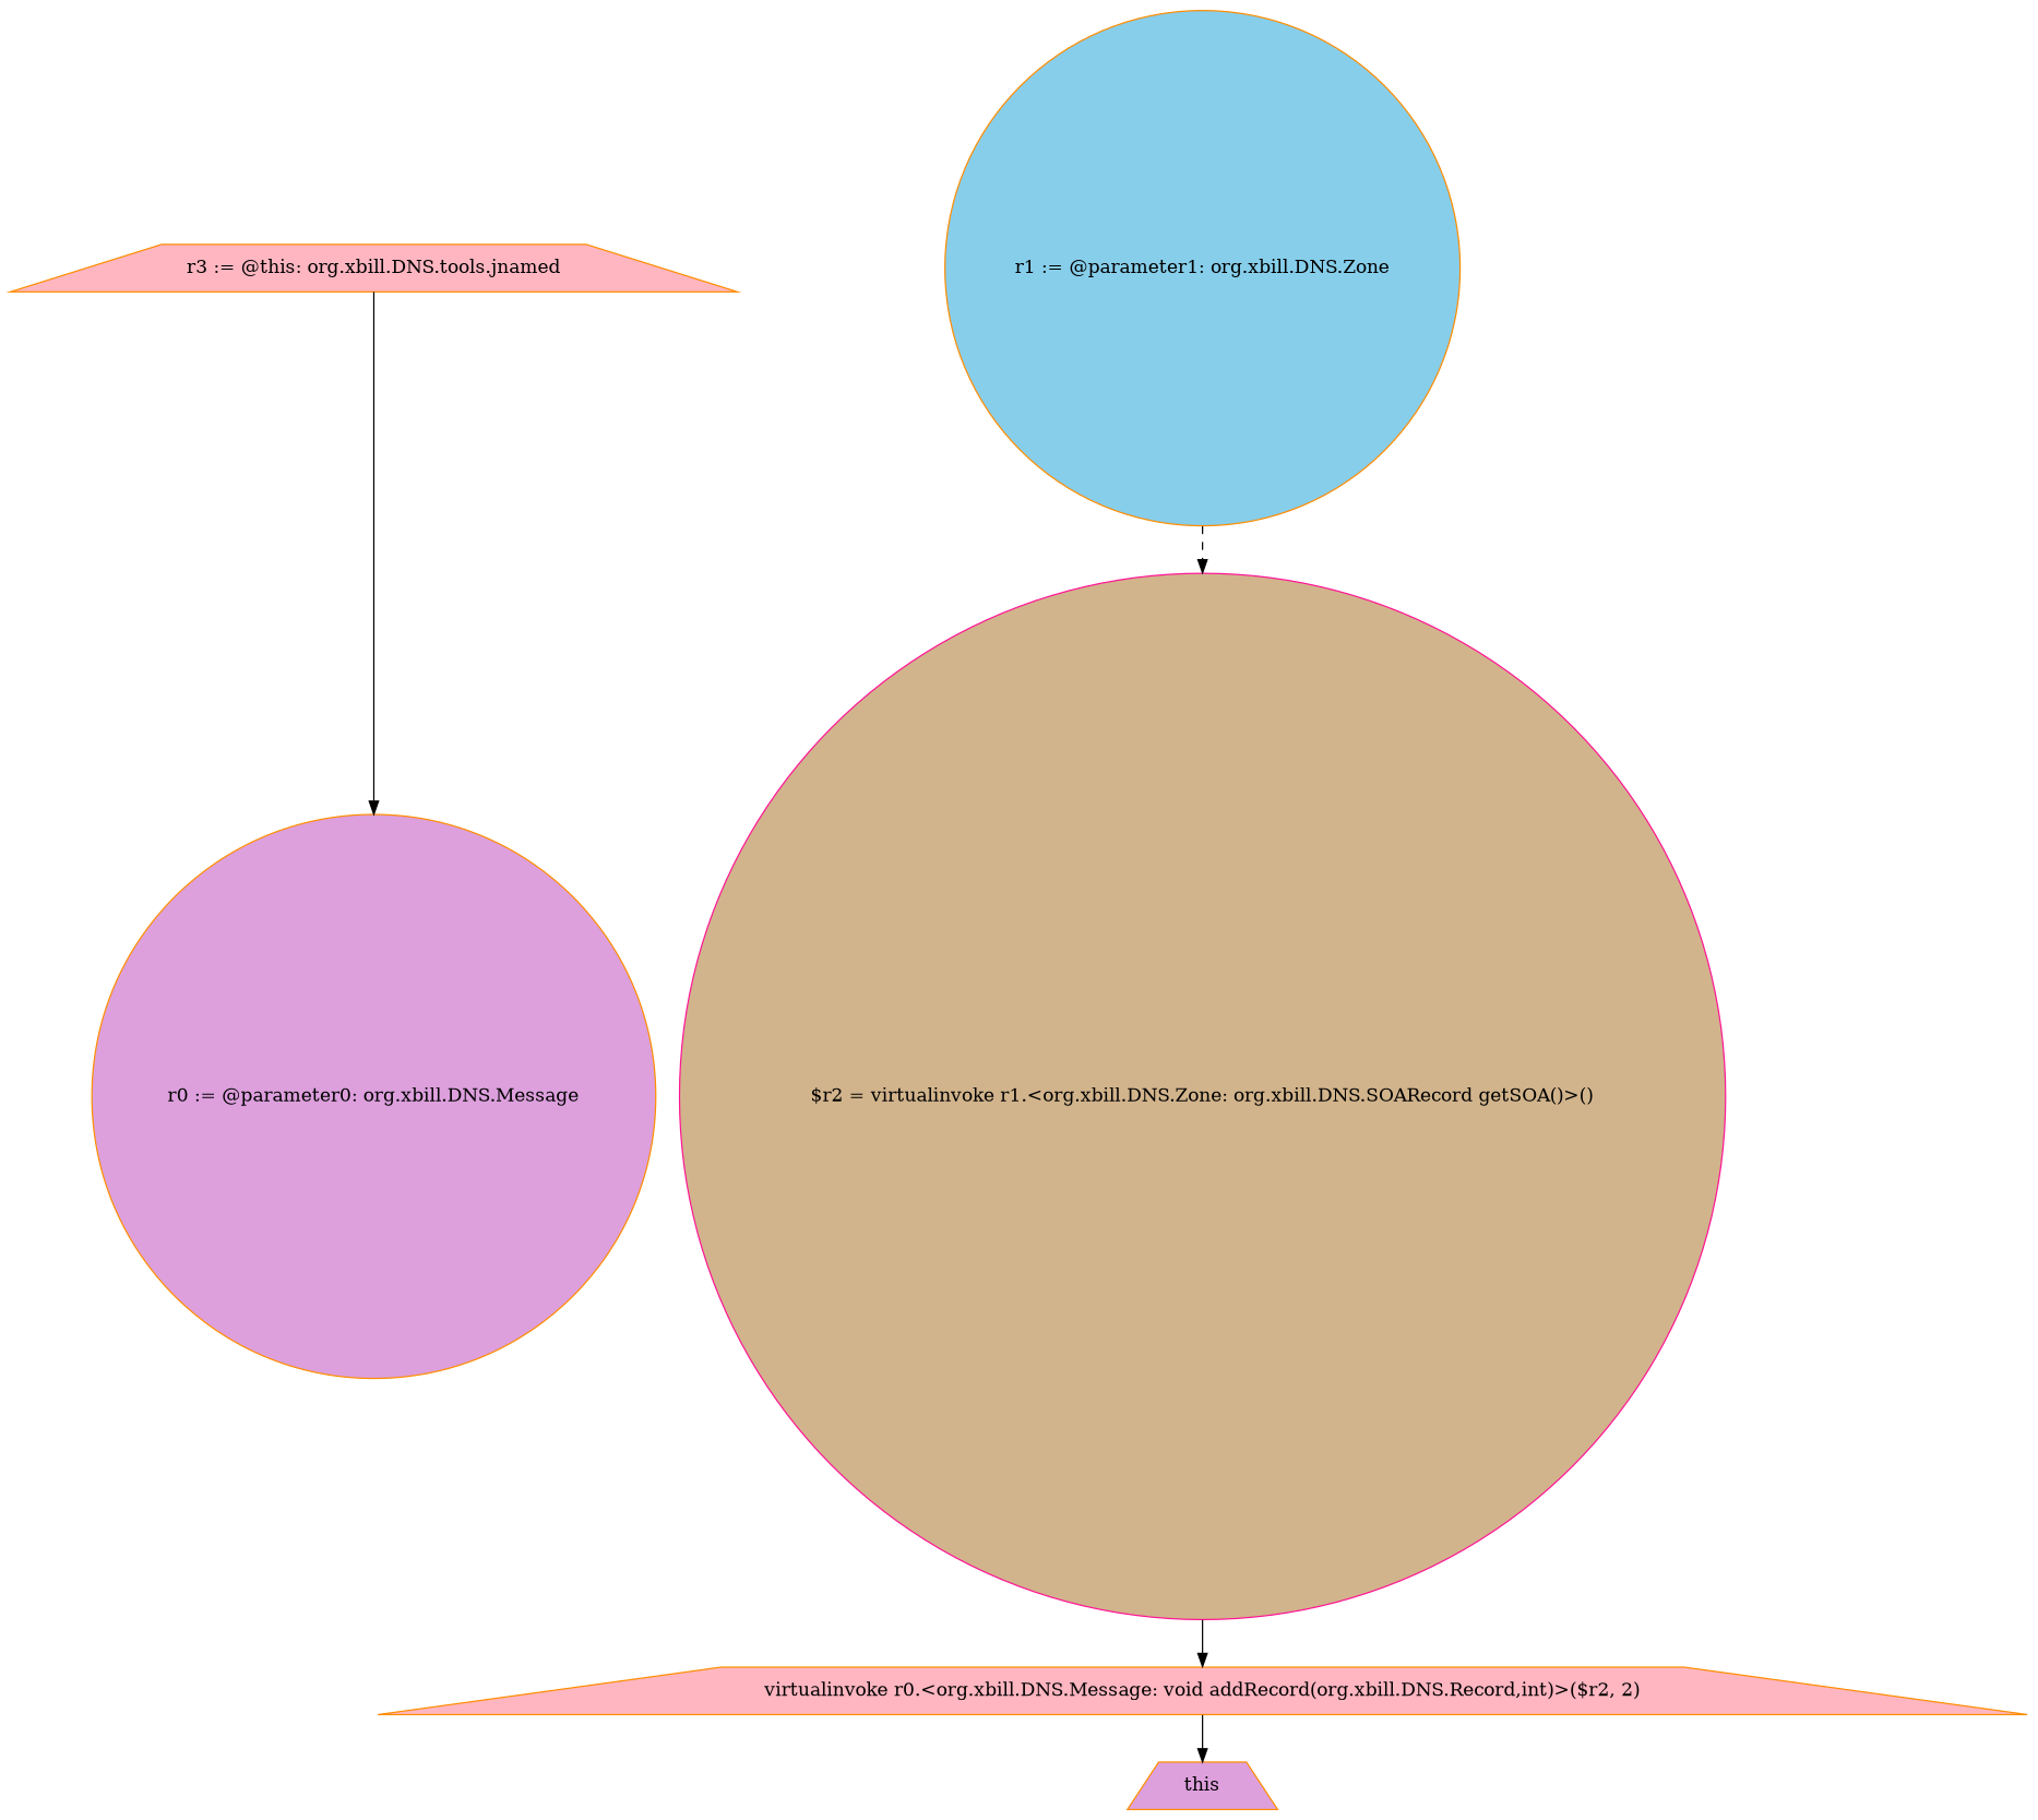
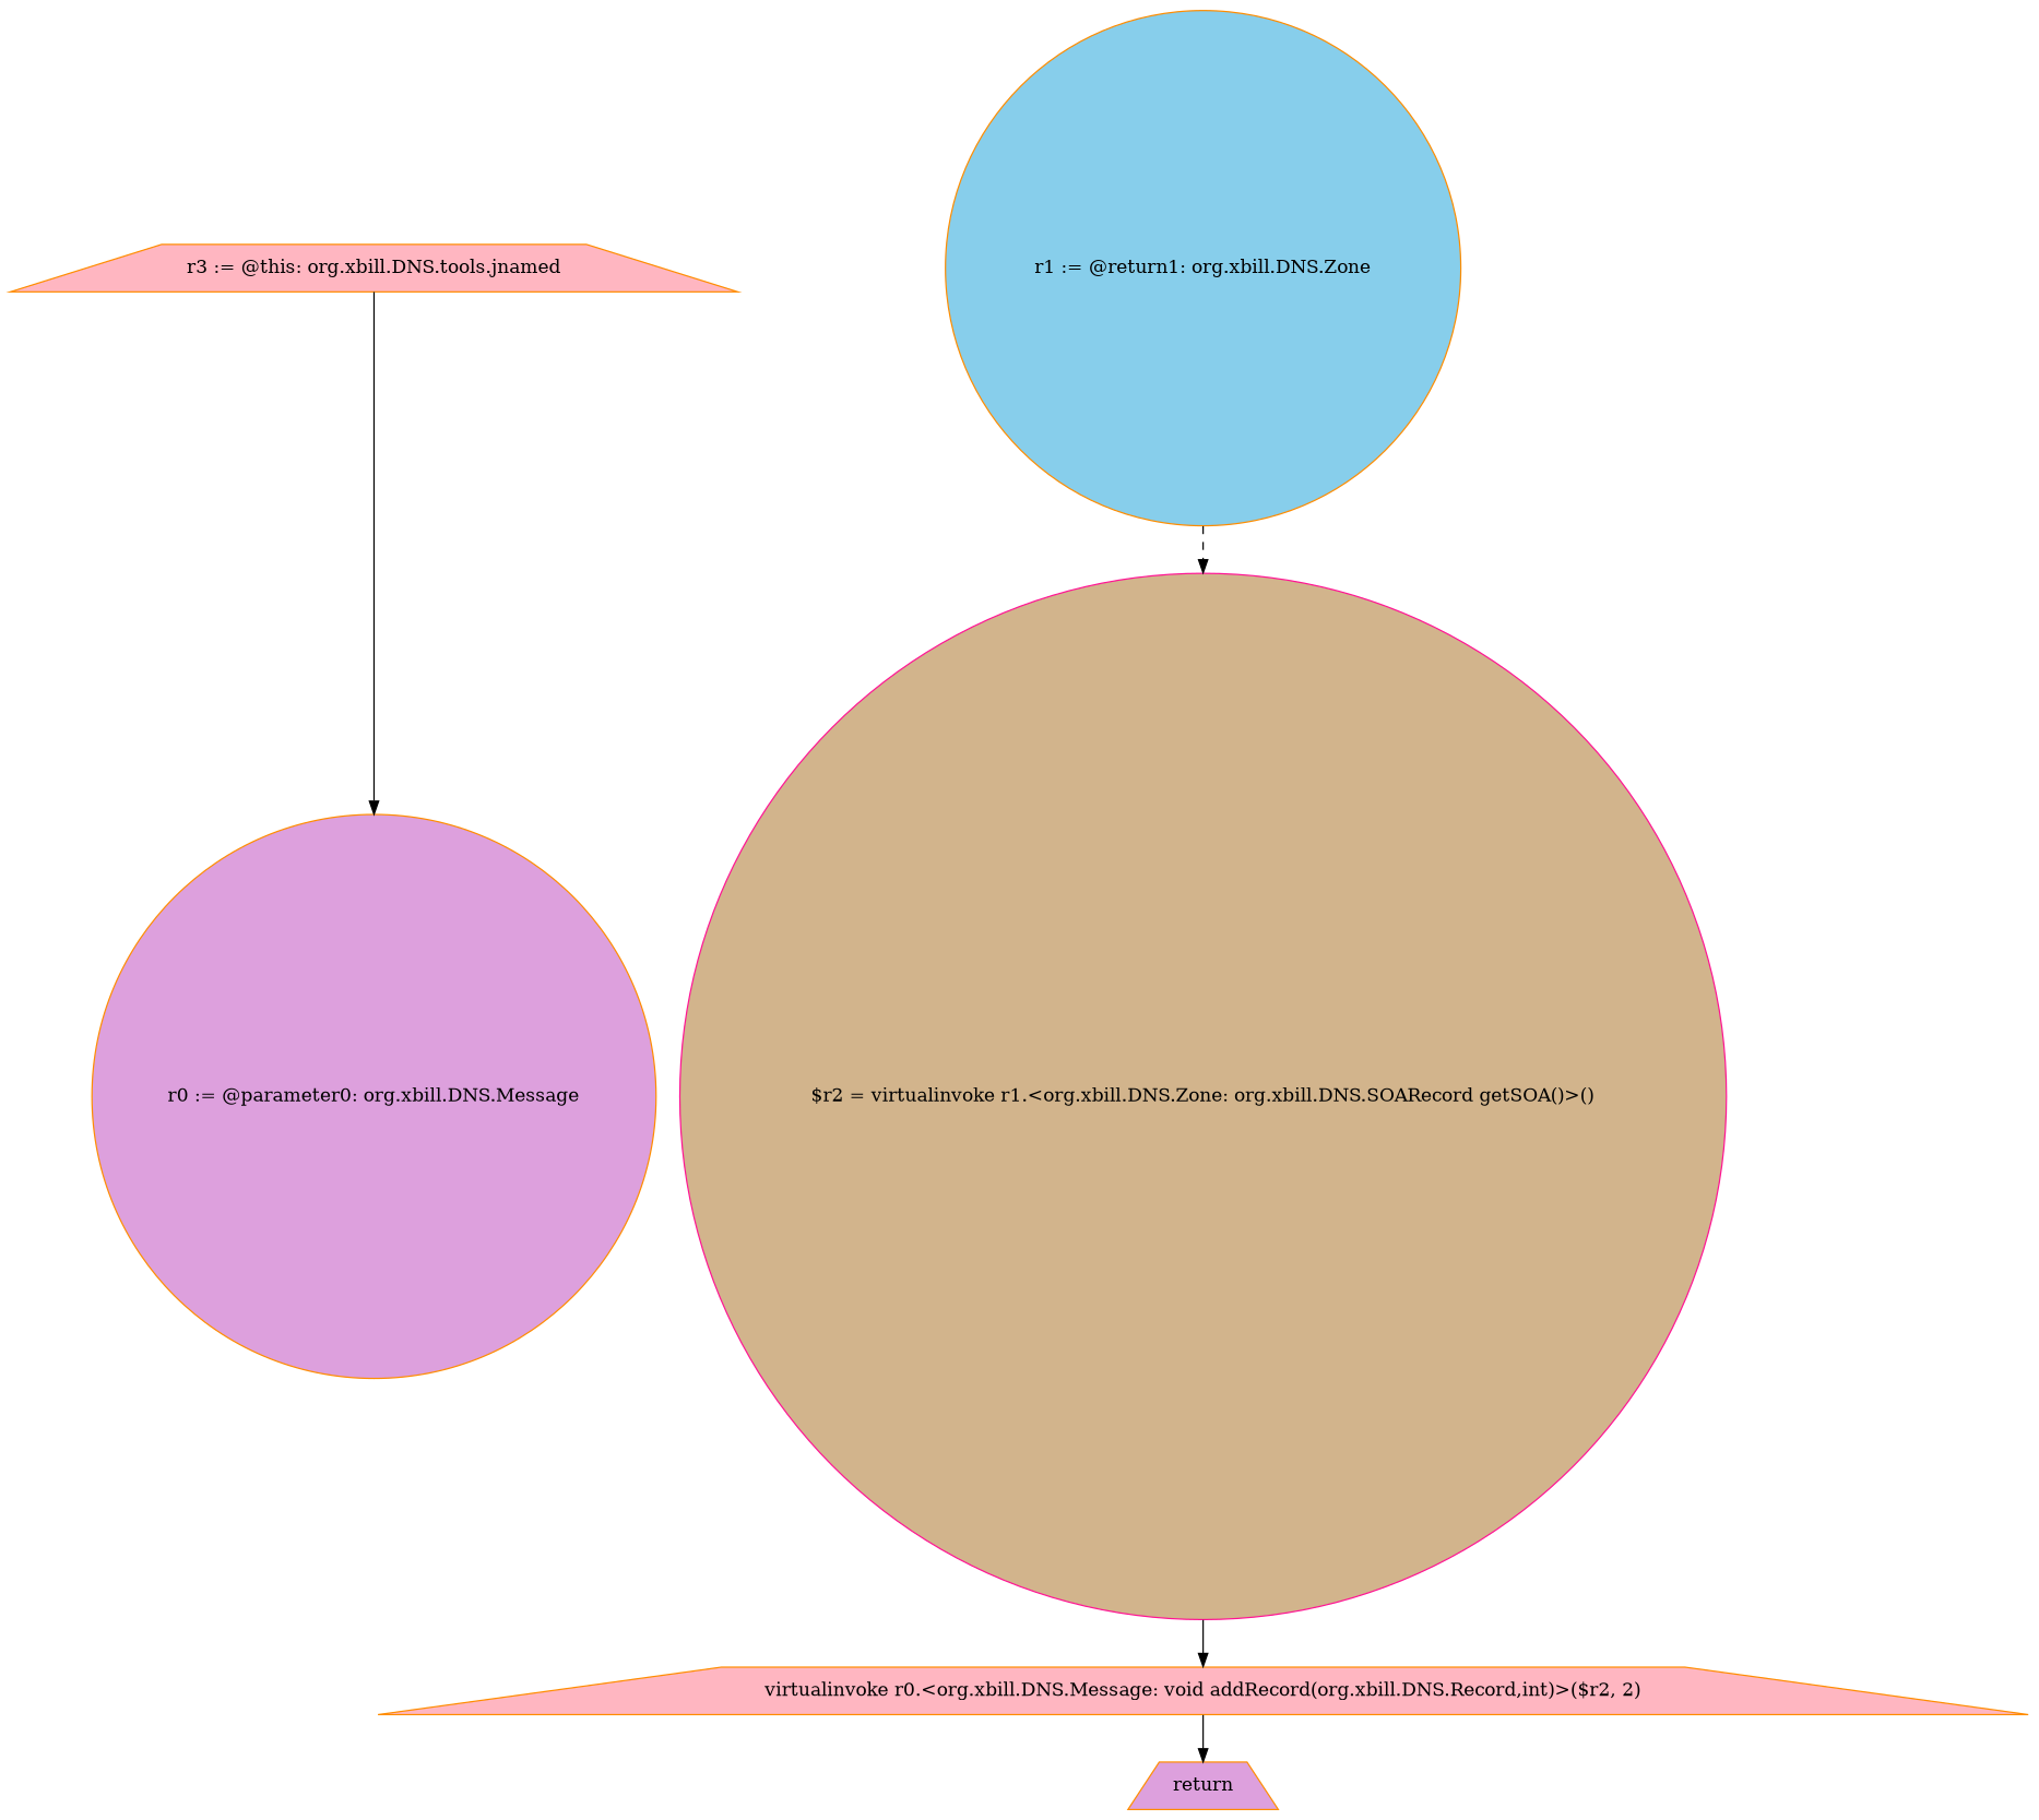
  digraph {
    node [color=darkorange fillcolor=plum shape=circle style=filled]
    edge [style=solid]
    "r0 := @parameter0: org.xbill.DNS.Message"
    "r3 := @this: org.xbill.DNS.tools.jnamed" [fillcolor=lightpink shape=trapezium]
-   "r1 := @parameter1: org.xbill.DNS.Zone" [fillcolor=skyblue]
+   "r1 := @parameter1: org.xbill.DNS.Zone" [fillcolor=skyblue label="r1 := @return1: org.xbill.DNS.Zone"]
    "$r2 = virtualinvoke r1.<org.xbill.DNS.Zone: org.xbill.DNS.SOARecord getSOA()>()" [color=deeppink fillcolor=tan]
    "virtualinvoke r0.<org.xbill.DNS.Message: void addRecord(org.xbill.DNS.Record,int)>($r2, 2)" [fillcolor=lightpink shape=trapezium]
-   return [shape=trapezium label=this]
+   return [shape=trapezium]
    "r3 := @this: org.xbill.DNS.tools.jnamed" -> "r0 := @parameter0: org.xbill.DNS.Message"
    "r1 := @parameter1: org.xbill.DNS.Zone" -> "$r2 = virtualinvoke r1.<org.xbill.DNS.Zone: org.xbill.DNS.SOARecord getSOA()>()" [style=dashed]
    "$r2 = virtualinvoke r1.<org.xbill.DNS.Zone: org.xbill.DNS.SOARecord getSOA()>()" -> "virtualinvoke r0.<org.xbill.DNS.Message: void addRecord(org.xbill.DNS.Record,int)>($r2, 2)"
    "virtualinvoke r0.<org.xbill.DNS.Message: void addRecord(org.xbill.DNS.Record,int)>($r2, 2)" -> return
  }
